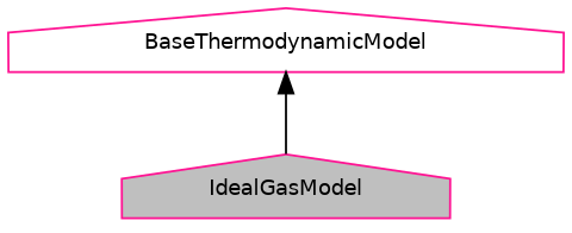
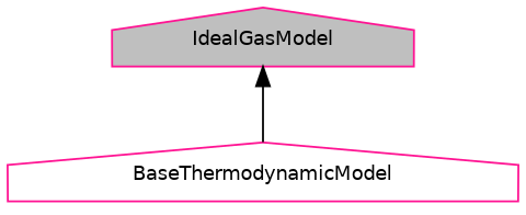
  digraph {
    node [color=deeppink fontname=Helvetica fontsize=10 shape=house style=filled]
    n1 [fillcolor=grey75 fontcolor=black height=0.2 label=IdealGasModel width=0.4]
    n2 [fillcolor=white height=0.2 label=BaseThermodynamicModel width=0.4]
-   n2 -> n1 [color=black dir=back fontname=Helvetica fontsize=10 labelfontname=Helvetica labelfontsize=10 style=solid]
+   n1 -> n2 [color=black dir=back fontname=Helvetica fontsize=10 labelfontname=Helvetica labelfontsize=10 style=solid]
  }
